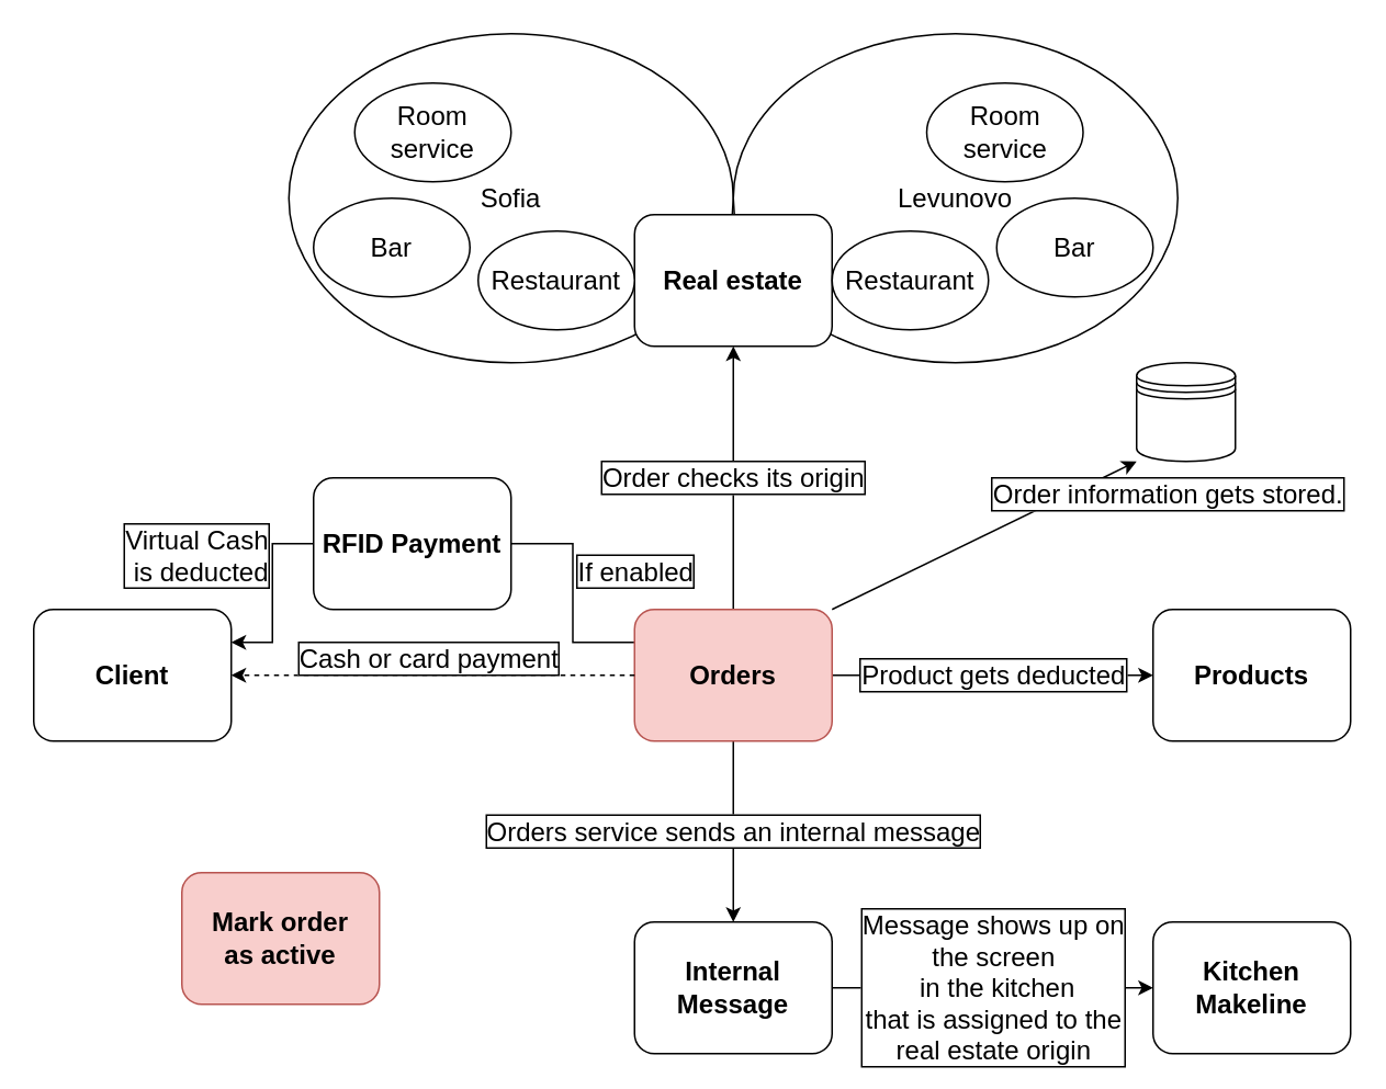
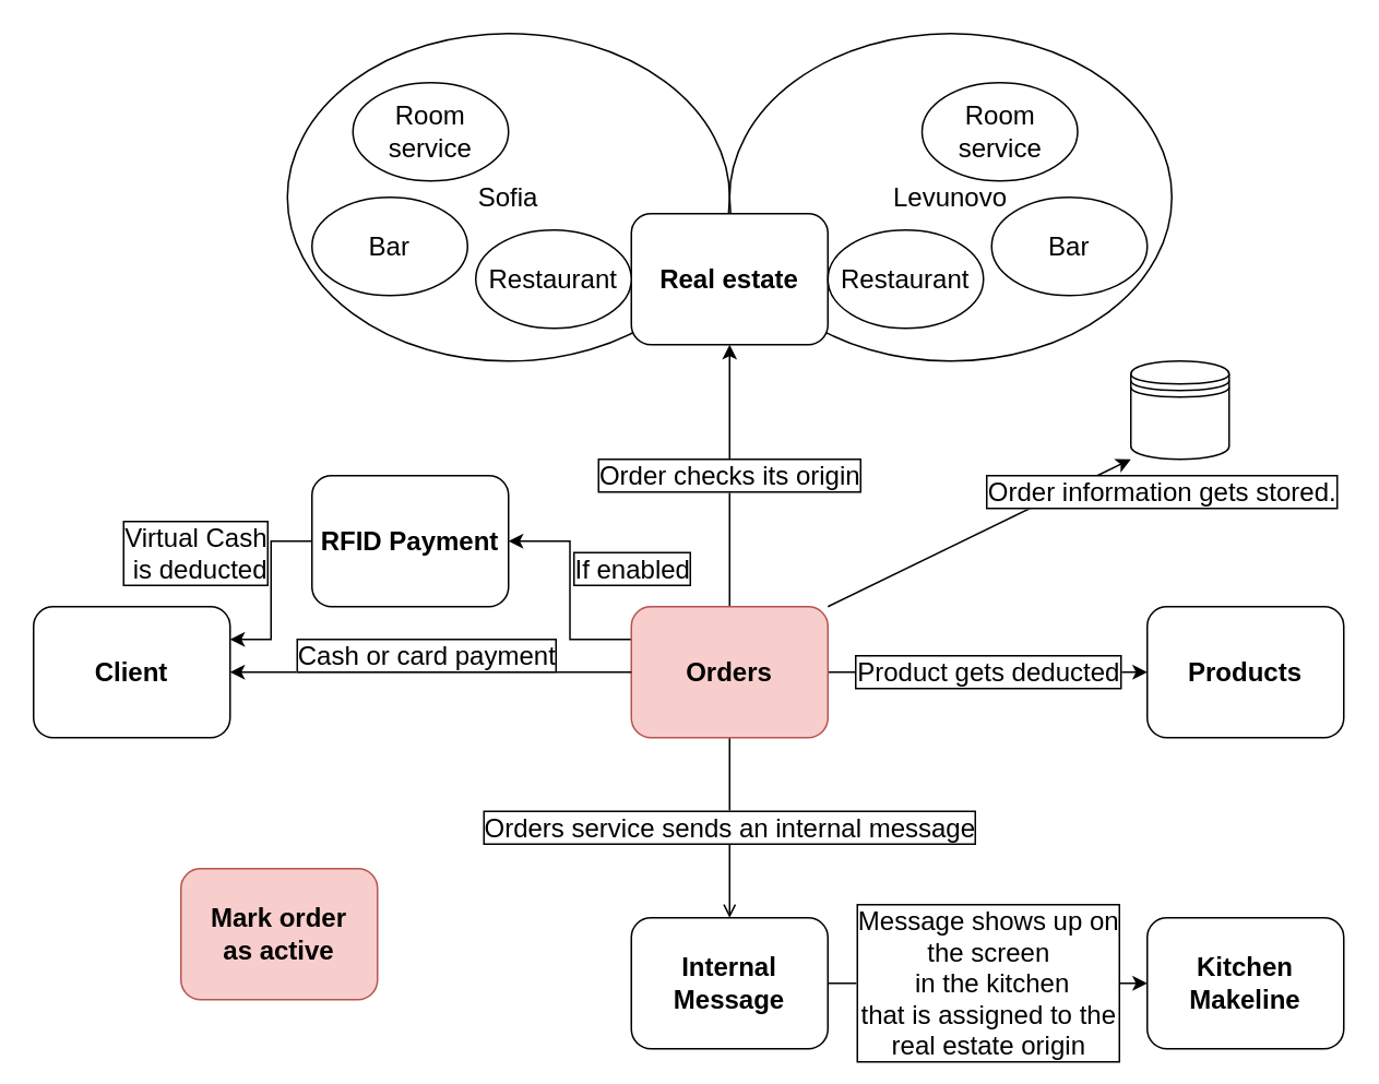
  <mxCell id="0" />
  <mxCell id="1" parent="0" />
  <mxCell id="2" value="Sofia" style="ellipse;whiteSpace=wrap;html=1;fontSize=16;" parent="1" vertex="1"><mxGeometry x="175" y="20" width="270" height="200" as="geometry" /></mxCell>
  <mxCell id="3" value="Levunovo" style="ellipse;whiteSpace=wrap;html=1;fontSize=16;" parent="1" vertex="1"><mxGeometry x="445" y="20" width="270" height="200" as="geometry" /></mxCell>
  <mxCell id="4" value="Client" style="rounded=1;whiteSpace=wrap;html=1;fontSize=16;fontStyle=1" parent="1" vertex="1"><mxGeometry y="370" width="120" height="80" as="geometry" x="20" /></mxCell>
  <mxCell id="5" value="Product gets deducted" style="edgeStyle=orthogonalEdgeStyle;rounded=0;orthogonalLoop=1;jettySize=auto;html=1;entryX=0;entryY=0.5;entryDx=0;entryDy=0;fontSize=16;labelBorderColor=#000000;" parent="1" source="9" target="10" edge="1"><mxGeometry relative="1" as="geometry" /></mxCell>
- <mxCell id="6" value="Orders service sends an internal message" style="edgeStyle=orthogonalEdgeStyle;rounded=0;orthogonalLoop=1;jettySize=auto;html=1;entryX=0.5;entryY=0;entryDx=0;entryDy=0;fontSize=16;labelBorderColor=#000000;" parent="1" source="9" target="12" edge="1"><mxGeometry relative="1" as="geometry" /></mxCell>
- <mxCell id="7" value="If enabled" style="edgeStyle=orthogonalEdgeStyle;rounded=0;orthogonalLoop=1;jettySize=auto;html=1;entryX=1;entryY=0.5;entryDx=0;entryDy=0;fontSize=16;exitX=0;exitY=0.25;exitDx=0;exitDy=0;labelBorderColor=#000000;align=left;verticalAlign=bottom;endArrow=none;" parent="1" source="9" target="16" edge="1"><mxGeometry relative="1" as="geometry" /></mxCell>
+ <mxCell id="6" value="Orders service sends an internal message" style="edgeStyle=orthogonalEdgeStyle;rounded=0;orthogonalLoop=1;jettySize=auto;html=1;entryX=0.5;entryY=0;entryDx=0;entryDy=0;fontSize=16;labelBorderColor=#000000;endArrow=open;" parent="1" source="9" target="12" edge="1"><mxGeometry relative="1" as="geometry" /></mxCell>
+ <mxCell id="7" value="If enabled" style="edgeStyle=orthogonalEdgeStyle;rounded=0;orthogonalLoop=1;jettySize=auto;html=1;entryX=1;entryY=0.5;entryDx=0;entryDy=0;fontSize=16;exitX=0;exitY=0.25;exitDx=0;exitDy=0;labelBorderColor=#000000;align=left;verticalAlign=bottom;" parent="1" source="9" target="16" edge="1"><mxGeometry relative="1" as="geometry" /></mxCell>
  <mxCell id="8" value="Order checks its origin" style="edgeStyle=orthogonalEdgeStyle;rounded=0;orthogonalLoop=1;jettySize=auto;html=1;entryX=0.5;entryY=1;entryDx=0;entryDy=0;fontSize=16;align=center;labelBorderColor=#000000;" parent="1" source="9" target="14" edge="1"><mxGeometry relative="1" as="geometry" /></mxCell>
  <mxCell id="9" value="Orders" style="rounded=1;whiteSpace=wrap;html=1;fontSize=16;fontStyle=1;fillColor=#f8cecc;strokeColor=#b85450;" parent="1" vertex="1"><mxGeometry x="385" y="370" width="120" height="80" as="geometry" /></mxCell>
  <mxCell id="10" value="Products" style="rounded=1;whiteSpace=wrap;html=1;fontSize=16;fontStyle=1" parent="1" vertex="1"><mxGeometry x="700" y="370" width="120" height="80" as="geometry" /></mxCell>
  <mxCell id="11" value="Message shows up on&lt;br&gt;the screen&lt;br&gt;&amp;nbsp;in the kitchen &lt;br&gt;that is assigned to the &lt;br&gt;real estate origin" style="edgeStyle=orthogonalEdgeStyle;rounded=0;orthogonalLoop=1;jettySize=auto;html=1;entryX=0;entryY=0.5;entryDx=0;entryDy=0;fontSize=16;labelBorderColor=#000000;" parent="1" source="12" target="13" edge="1"><mxGeometry relative="1" as="geometry" /></mxCell>
  <mxCell id="12" value="Internal Message" style="rounded=1;whiteSpace=wrap;html=1;fontSize=16;fontStyle=1" parent="1" vertex="1"><mxGeometry x="385" y="560" width="120" height="80" as="geometry" /></mxCell>
  <mxCell id="13" value="Kitchen Makeline" style="rounded=1;whiteSpace=wrap;html=1;fontSize=16;fontStyle=1" parent="1" vertex="1"><mxGeometry x="700" y="560" width="120" height="80" as="geometry" /></mxCell>
  <mxCell id="14" value="Real estate" style="rounded=1;whiteSpace=wrap;html=1;fontSize=16;fontStyle=1" parent="1" vertex="1"><mxGeometry x="385" y="130" width="120" height="80" as="geometry" /></mxCell>
  <mxCell id="15" value="Virtual Cash&lt;br&gt;&amp;nbsp;is deducted" style="edgeStyle=orthogonalEdgeStyle;rounded=0;orthogonalLoop=1;jettySize=auto;html=1;entryX=1;entryY=0.25;entryDx=0;entryDy=0;fontSize=16;labelBorderColor=#000000;align=right;verticalAlign=bottom;" parent="1" source="16" target="4" edge="1"><mxGeometry relative="1" as="geometry" /></mxCell>
  <mxCell id="16" value="RFID Payment" style="rounded=1;whiteSpace=wrap;html=1;fontSize=16;fontStyle=1" parent="1" vertex="1"><mxGeometry x="190" y="290" width="120" height="80" as="geometry" /></mxCell>
- <mxCell id="17" value="Cash or card payment" style="endArrow=classic;html=1;fontSize=16;exitX=0;exitY=0.5;exitDx=0;exitDy=0;entryX=1;entryY=0.5;entryDx=0;entryDy=0;labelBorderColor=#000000;dashed=1;" parent="1" source="9" target="4" edge="1"><mxGeometry x="0.02" y="-10" width="50" height="50" relative="1" as="geometry"><mxPoint x="580" y="390" as="sourcePoint" /><mxPoint x="630" y="340" as="targetPoint" /><mxPoint as="offset" /></mxGeometry></mxCell>
+ <mxCell id="17" value="Cash or card payment" style="endArrow=classic;html=1;fontSize=16;exitX=0;exitY=0.5;exitDx=0;exitDy=0;entryX=1;entryY=0.5;entryDx=0;entryDy=0;labelBorderColor=#000000;" parent="1" source="9" target="4" edge="1"><mxGeometry x="0.02" y="-10" width="50" height="50" relative="1" as="geometry"><mxPoint x="580" y="390" as="sourcePoint" /><mxPoint x="630" y="340" as="targetPoint" /><mxPoint as="offset" /></mxGeometry></mxCell>
  <mxCell id="18" value="Restaurant" style="ellipse;whiteSpace=wrap;html=1;fontSize=16;" parent="1" vertex="1"><mxGeometry x="505" y="140" width="95" height="60" as="geometry" /></mxCell>
  <mxCell id="19" value="Bar" style="ellipse;whiteSpace=wrap;html=1;fontSize=16;" parent="1" vertex="1"><mxGeometry x="190" y="120" width="95" height="60" as="geometry" /></mxCell>
  <mxCell id="20" value="Restaurant" style="ellipse;whiteSpace=wrap;html=1;fontSize=16;" parent="1" vertex="1"><mxGeometry x="290" y="140" width="95" height="60" as="geometry" /></mxCell>
  <mxCell id="21" value="Bar" style="ellipse;whiteSpace=wrap;html=1;fontSize=16;" parent="1" vertex="1"><mxGeometry x="605" y="120" width="95" height="60" as="geometry" /></mxCell>
  <mxCell id="22" value="" style="shape=datastore;whiteSpace=wrap;html=1;fontSize=16;" parent="1" vertex="1"><mxGeometry x="690" y="220" width="60" height="60" as="geometry" /></mxCell>
  <mxCell id="23" value="Order information gets stored." style="endArrow=classic;html=1;fontSize=16;align=center;exitX=1;exitY=0;exitDx=0;exitDy=0;entryX=0;entryY=1;entryDx=0;entryDy=0;entryPerimeter=0;verticalAlign=middle;labelBorderColor=#000000;" parent="1" source="9" target="22" edge="1"><mxGeometry x="1" y="-28" width="50" height="50" relative="1" as="geometry"><mxPoint x="580" y="410" as="sourcePoint" /><mxPoint x="630" y="360" as="targetPoint" /><mxPoint x="7" y="-5" as="offset" /></mxGeometry></mxCell>
  <mxCell id="24" value="Room service" style="ellipse;whiteSpace=wrap;html=1;fontSize=16;" parent="1" vertex="1"><mxGeometry x="215" y="50" width="95" height="60" as="geometry" /></mxCell>
  <mxCell id="25" value="Room service" style="ellipse;whiteSpace=wrap;html=1;fontSize=16;" parent="1" vertex="1"><mxGeometry x="562.5" y="50" width="95" height="60" as="geometry" /></mxCell>
  <mxCell id="26" value="Mark order&lt;br&gt;as active" style="rounded=1;whiteSpace=wrap;html=1;fontSize=16;fontStyle=1;fillColor=#f8cecc;strokeColor=#b85450;" vertex="1" parent="1"><mxGeometry x="110" y="530" width="120" height="80" as="geometry" /></mxCell>
